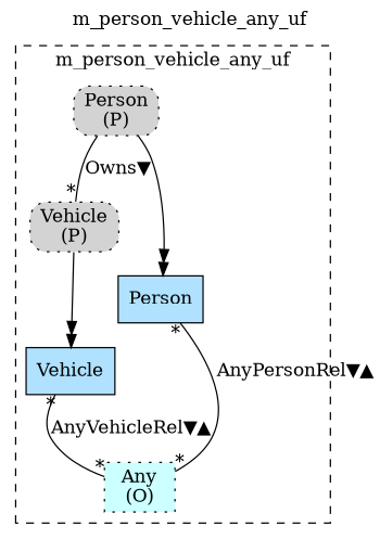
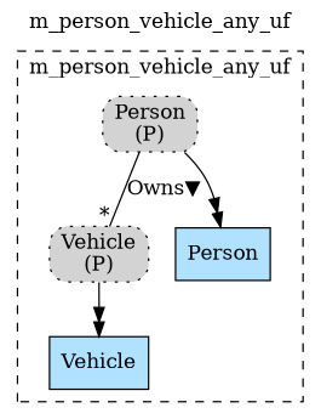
  digraph {
    label=m_person_vehicle_any_uf
    labelfontsize=12
    labelloc=tl
    node [fillcolor=lightgray shape=record style="rounded,filled,dotted"]
    edge [dir=none headlabel="*"]
    n1 [label=<Person<br/>(P)> shape=box]
    n2 [label=<Vehicle<br/>(P)> shape=box]
    n3 [fillcolor=lightskyblue1 label=Person style=filled]
-   n4 [fillcolor="#CCFFFF" label=<Any<br/>(O)> style="filled,dotted"]
    n5 [fillcolor=lightskyblue1 label=Vehicle style=filled]
    subgraph cluster_1 {
      style=dashed
      n1
      n2
      n3
-     n4
      n5
    }
    n1 -> n2 [label="Owns▼"]
    n1 -> n3 [arrowhead=normalnormal dir="" headlabel=""]
    n2 -> n5 [arrowhead=normalnormal dir="" headlabel=""]
-   n3 -> n4 [label="AnyPersonRel▼▲" taillabel="*"]
-   n5 -> n4 [label="AnyVehicleRel▼▲" taillabel="*"]
  }
